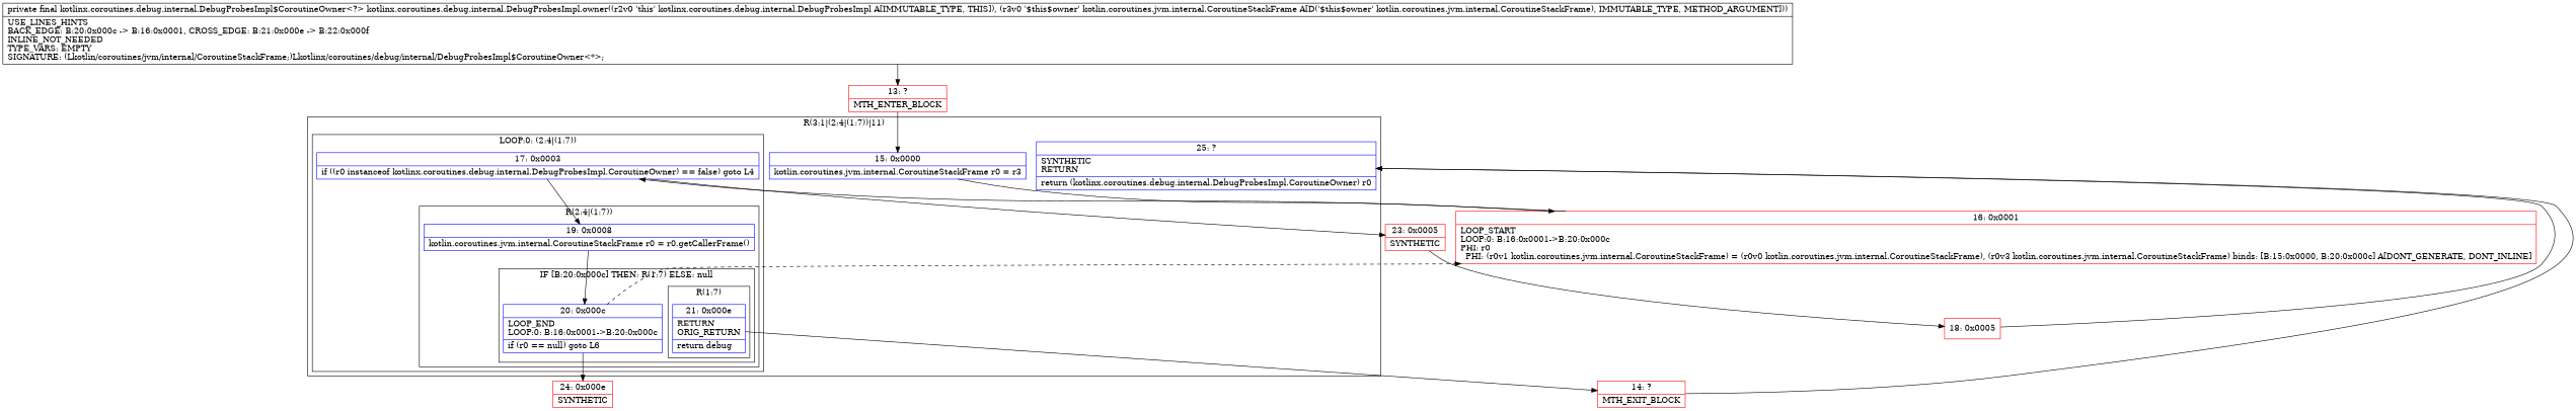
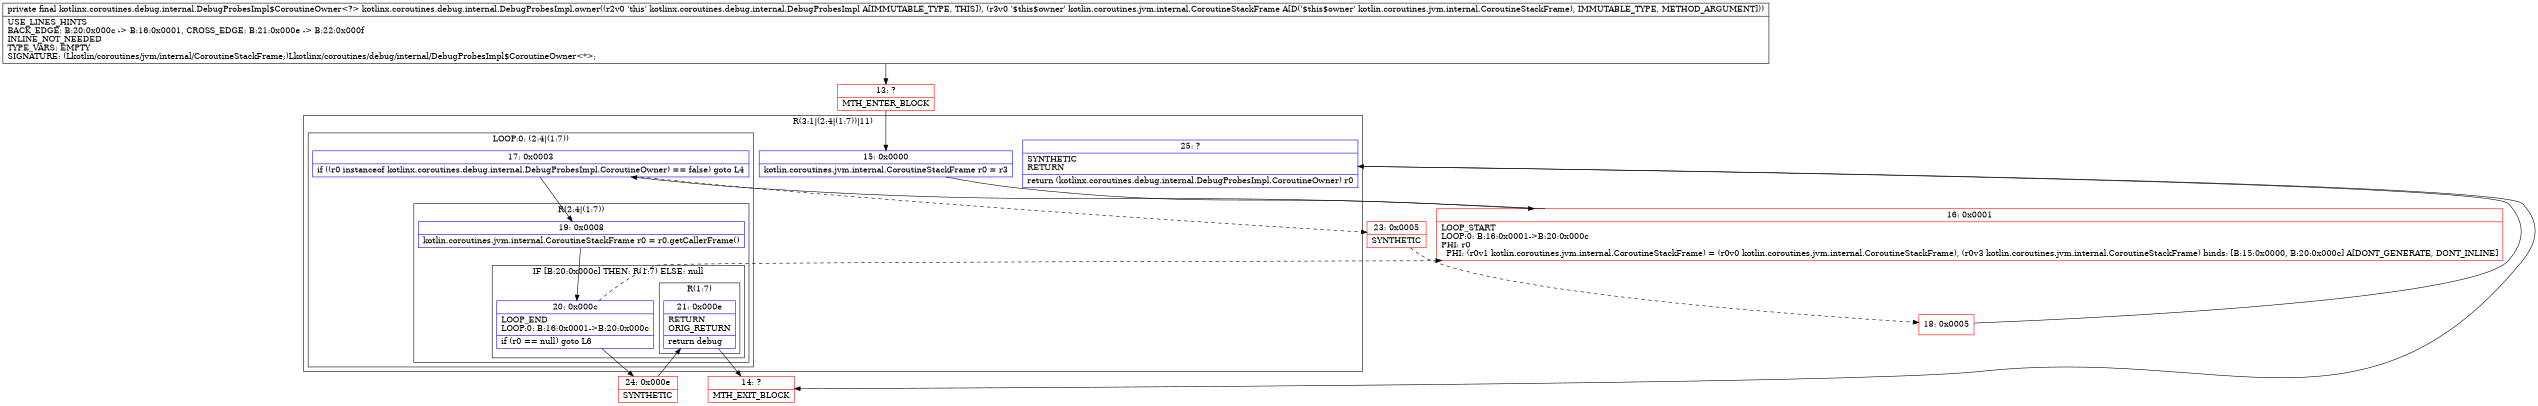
  digraph {
    node [color=blue shape=record]
    n1 [label="{21\:\ 0x000e|RETURN\lORIG_RETURN\l|return debug\l}"]
    n2 [label="{20\:\ 0x000c|LOOP_END\lLOOP:0: B:16:0x0001\-\>B:20:0x000c\l|if (r0 == null) goto L6\l}"]
    n3 [label="{19\:\ 0x0008|kotlin.coroutines.jvm.internal.CoroutineStackFrame r0 = r0.getCallerFrame()\l}"]
    n4 [label="{17\:\ 0x0003|if ((r0 instanceof kotlinx.coroutines.debug.internal.DebugProbesImpl.CoroutineOwner) == false) goto L4\l}"]
    n5 [label="{15\:\ 0x0000|kotlin.coroutines.jvm.internal.CoroutineStackFrame r0 = r3\l}"]
    n6 [label="{25\:\ ?|SYNTHETIC\lRETURN\l|return (kotlinx.coroutines.debug.internal.DebugProbesImpl.CoroutineOwner) r0\l}"]
    n7 [color=red label="{14\:\ ?|MTH_EXIT_BLOCK\l}"]
    n8 [color=red label="{16\:\ 0x0001|LOOP_START\lLOOP:0: B:16:0x0001\-\>B:20:0x000c\lPHI: r0 \l  PHI: (r0v1 kotlin.coroutines.jvm.internal.CoroutineStackFrame) = (r0v0 kotlin.coroutines.jvm.internal.CoroutineStackFrame), (r0v3 kotlin.coroutines.jvm.internal.CoroutineStackFrame) binds: [B:15:0x0000, B:20:0x000c] A[DONT_GENERATE, DONT_INLINE]\l}"]
    n9 [color=red label="{24\:\ 0x000e|SYNTHETIC\l}"]
    n10 [color=red label="{23\:\ 0x0005|SYNTHETIC\l}"]
    n11 [color=red label="{18\:\ 0x0005}"]
    n12 [color=red label="{13\:\ ?|MTH_ENTER_BLOCK\l}"]
    n13 [label="{private final kotlinx.coroutines.debug.internal.DebugProbesImpl$CoroutineOwner\<?\> kotlinx.coroutines.debug.internal.DebugProbesImpl.owner((r2v0 'this' kotlinx.coroutines.debug.internal.DebugProbesImpl A[IMMUTABLE_TYPE, THIS]), (r3v0 '$this$owner' kotlin.coroutines.jvm.internal.CoroutineStackFrame A[D('$this$owner' kotlin.coroutines.jvm.internal.CoroutineStackFrame), IMMUTABLE_TYPE, METHOD_ARGUMENT]))  | USE_LINES_HINTS\lBACK_EDGE: B:20:0x000c \-\> B:16:0x0001, CROSS_EDGE: B:21:0x000e \-\> B:22:0x000f\lINLINE_NOT_NEEDED\lTYPE_VARS: EMPTY\lSIGNATURE: (Lkotlin\/coroutines\/jvm\/internal\/CoroutineStackFrame;)Lkotlinx\/coroutines\/debug\/internal\/DebugProbesImpl$CoroutineOwner\<*\>;\l}" color=""]
    subgraph cluster_1 {
      label="R(3:1|(2:4|(1:7))|11)"
      n5
      n6
      subgraph cluster_2 {
        label="LOOP:0: (2:4|(1:7))"
        n4
        subgraph cluster_3 {
          label="R(2:4|(1:7))"
          n3
          subgraph cluster_4 {
            label="IF [B:20:0x000c] THEN: R(1:7) ELSE: null"
            n2
            subgraph cluster_5 {
              label="R(1:7)"
              n1
            }
          }
        }
      }
    }
    n1 -> n7
    n2 -> n8 [style=dashed]
    n2 -> n9
    n3 -> n2
    n4 -> n3
-   n4 -> n10 [style=solid]
+   n4 -> n10 [style=dashed]
    n5 -> n8
-   n7 -> n6
+   n6 -> n7
    n8 -> n4
-   n10 -> n11
+   n9 -> n1
+   n10 -> n11 [style=dashed]
    n11 -> n6
    n12 -> n5
    n13 -> n12
  }
